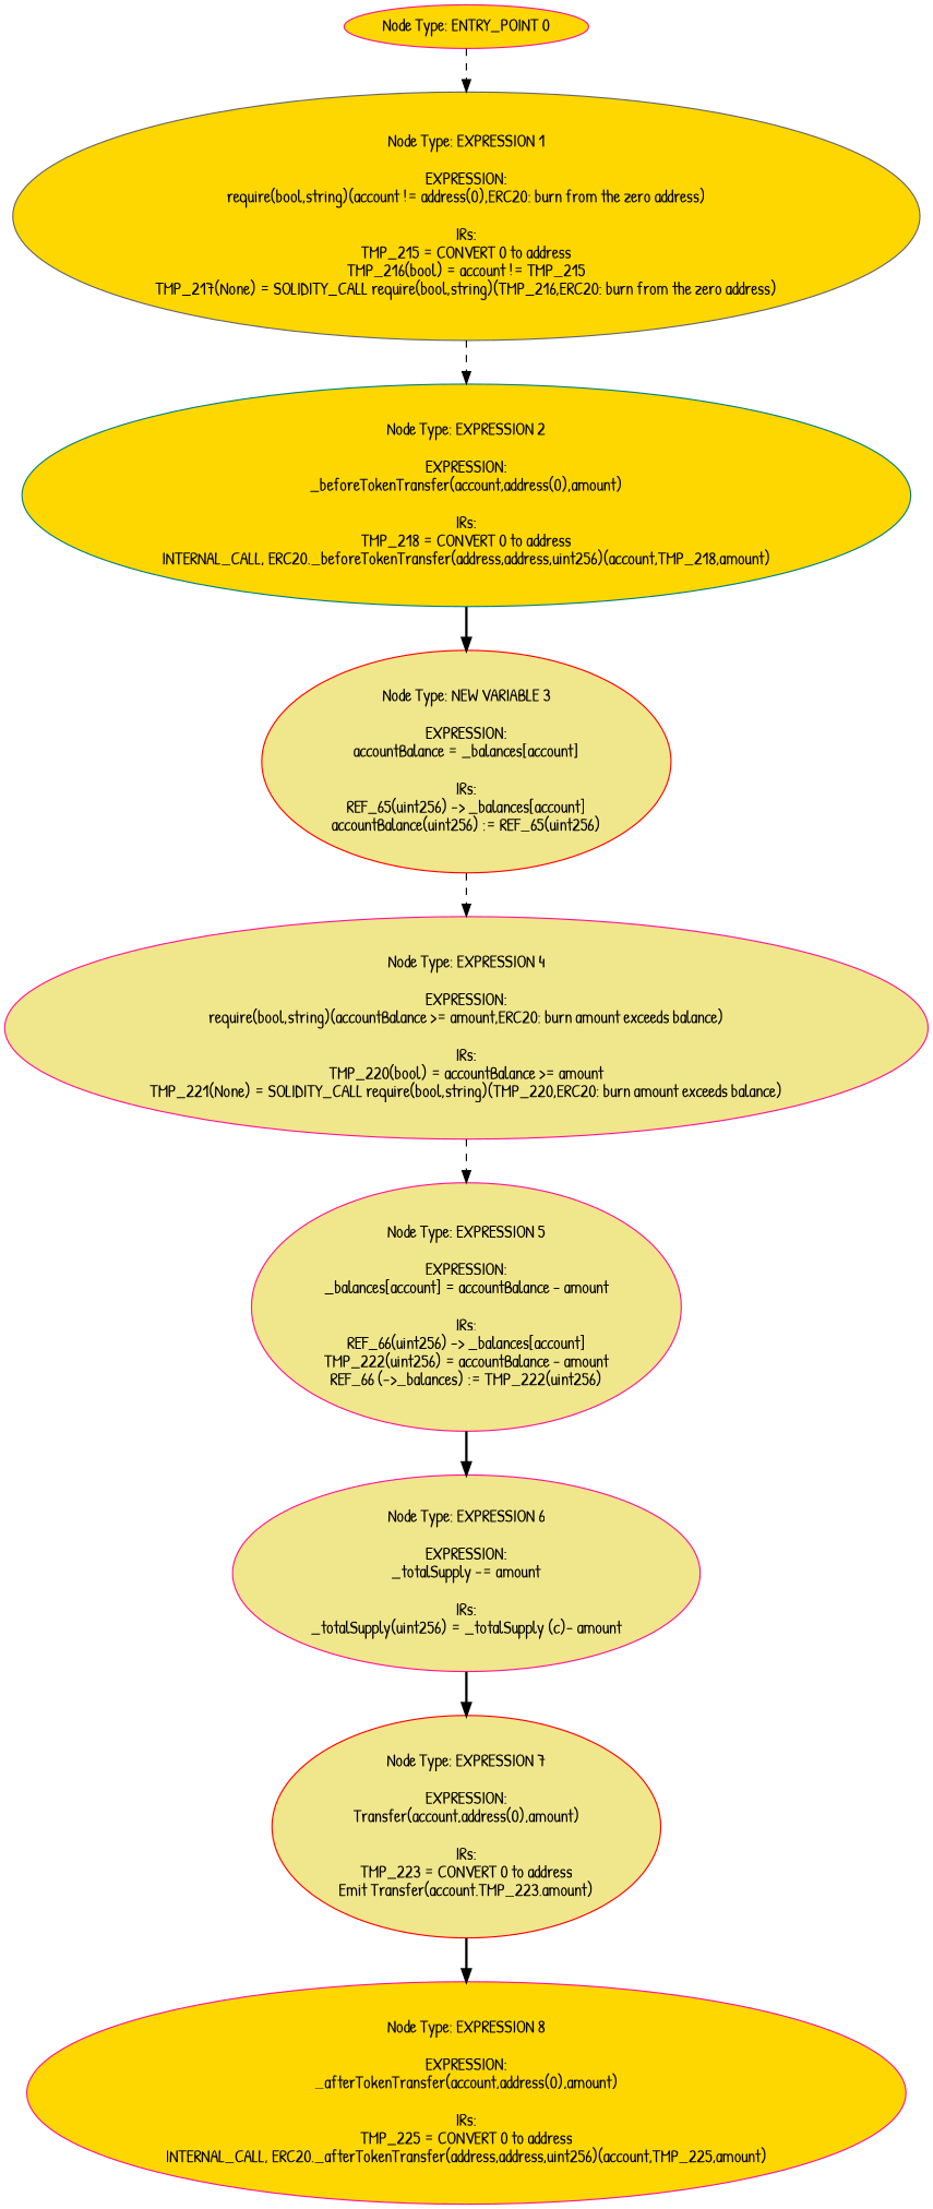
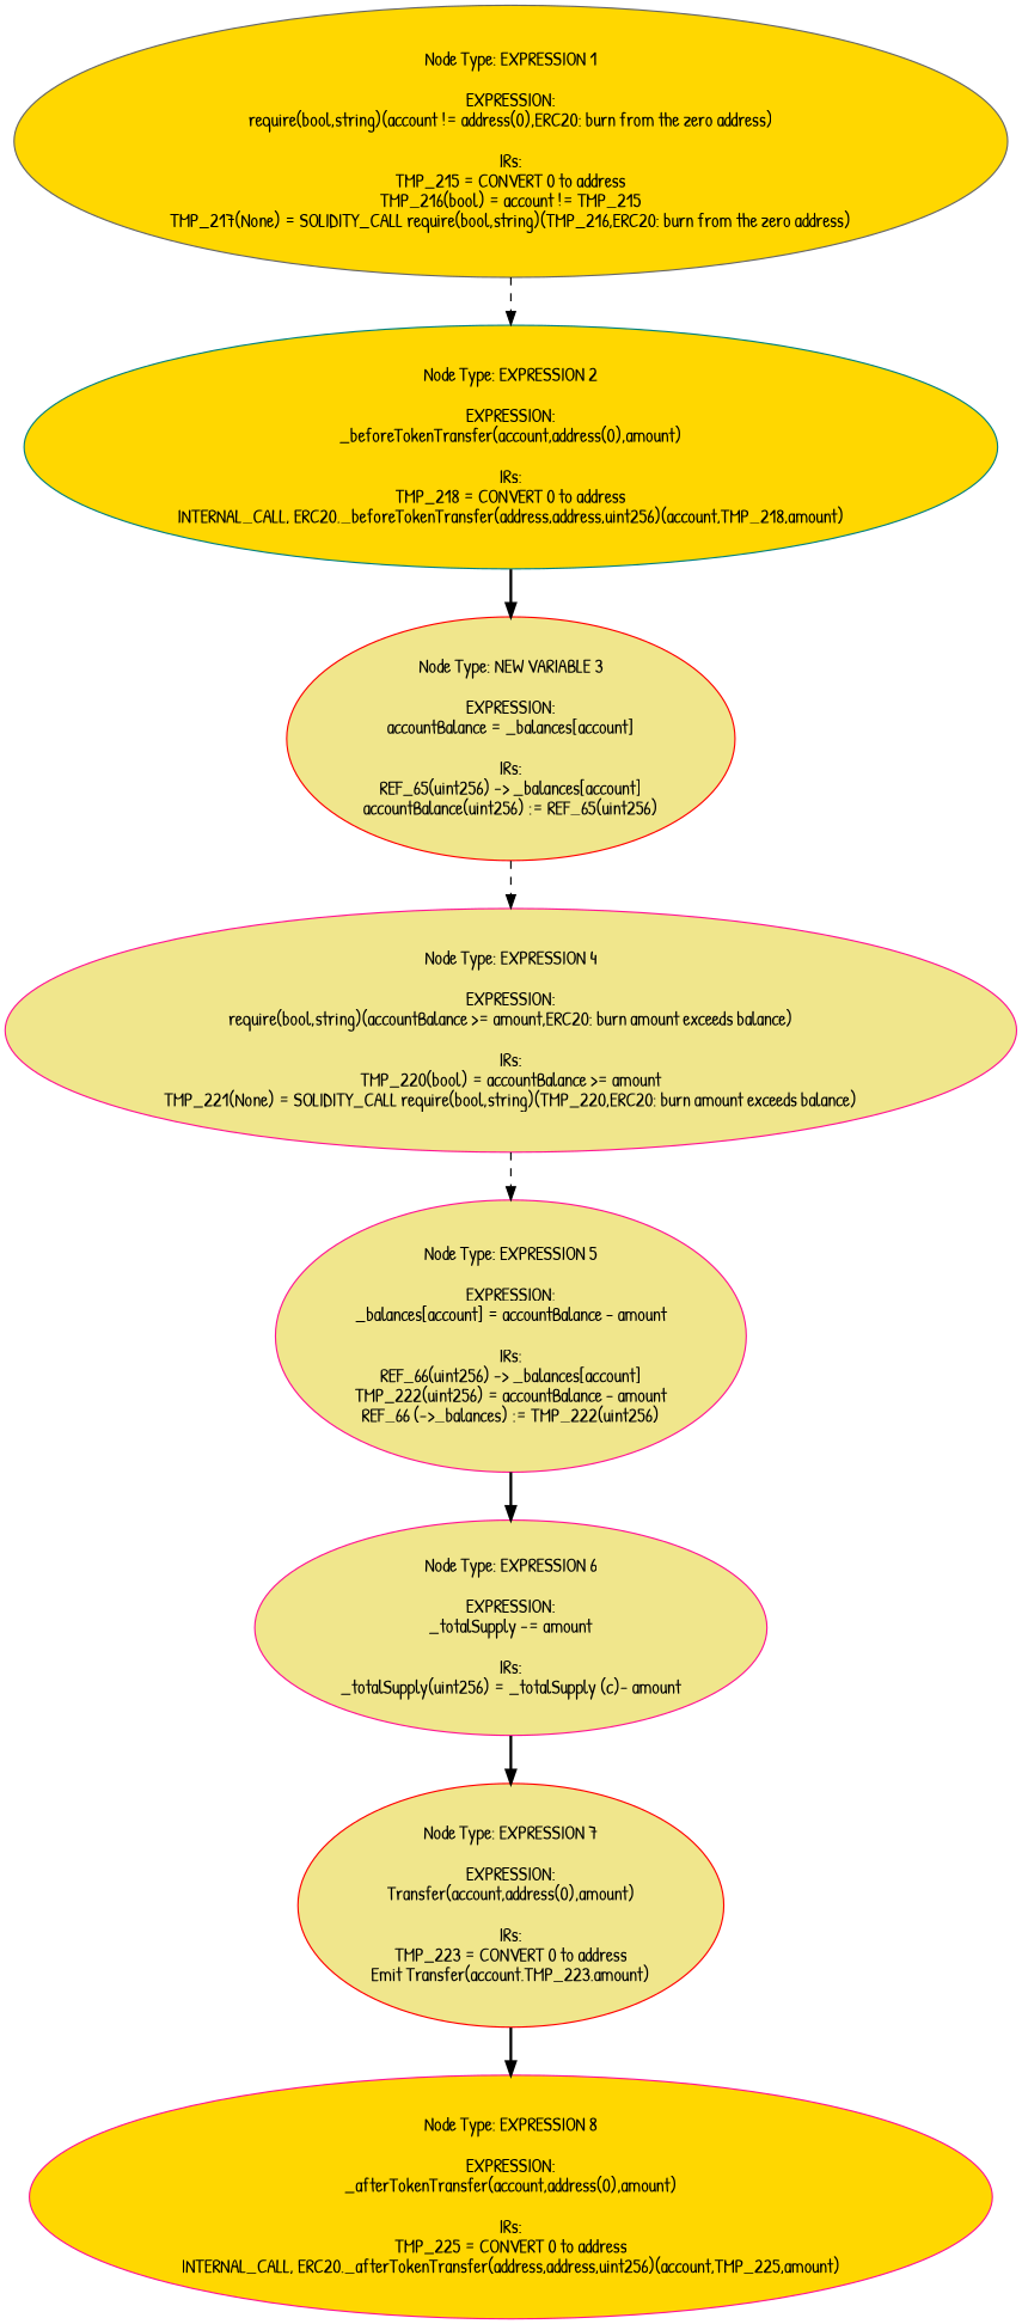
  digraph {
    fontname="Patrick Hand"
    node [style=filled fillcolor=khaki color=deeppink fontname="Patrick Hand"]
    edge [style=dashed fontname="Patrick Hand"]
-   n1 [label="Node Type: ENTRY_POINT 0\n" fillcolor=gold]
    n2 [label="Node Type: EXPRESSION 1\n\nEXPRESSION:\nrequire(bool,string)(account != address(0),ERC20: burn from the zero address)\n\nIRs:\nTMP_215 = CONVERT 0 to address\nTMP_216(bool) = account != TMP_215\nTMP_217(None) = SOLIDITY_CALL require(bool,string)(TMP_216,ERC20: burn from the zero address)" fillcolor=gold color=gray40]
    n3 [label="Node Type: EXPRESSION 2\n\nEXPRESSION:\n_beforeTokenTransfer(account,address(0),amount)\n\nIRs:\nTMP_218 = CONVERT 0 to address\nINTERNAL_CALL, ERC20._beforeTokenTransfer(address,address,uint256)(account,TMP_218,amount)" fillcolor=gold color=teal]
    n4 [label="Node Type: NEW VARIABLE 3\n\nEXPRESSION:\naccountBalance = _balances[account]\n\nIRs:\nREF_65(uint256) -> _balances[account]\naccountBalance(uint256) := REF_65(uint256)" color=red]
    n5 [label="Node Type: EXPRESSION 4\n\nEXPRESSION:\nrequire(bool,string)(accountBalance >= amount,ERC20: burn amount exceeds balance)\n\nIRs:\nTMP_220(bool) = accountBalance >= amount\nTMP_221(None) = SOLIDITY_CALL require(bool,string)(TMP_220,ERC20: burn amount exceeds balance)"]
    n6 [label="Node Type: EXPRESSION 5\n\nEXPRESSION:\n_balances[account] = accountBalance - amount\n\nIRs:\nREF_66(uint256) -> _balances[account]\nTMP_222(uint256) = accountBalance - amount\nREF_66 (->_balances) := TMP_222(uint256)"]
    n7 [label="Node Type: EXPRESSION 6\n\nEXPRESSION:\n_totalSupply -= amount\n\nIRs:\n_totalSupply(uint256) = _totalSupply (c)- amount"]
    n8 [label="Node Type: EXPRESSION 7\n\nEXPRESSION:\nTransfer(account,address(0),amount)\n\nIRs:\nTMP_223 = CONVERT 0 to address\nEmit Transfer(account.TMP_223.amount)" color=red]
    n9 [label="Node Type: EXPRESSION 8\n\nEXPRESSION:\n_afterTokenTransfer(account,address(0),amount)\n\nIRs:\nTMP_225 = CONVERT 0 to address\nINTERNAL_CALL, ERC20._afterTokenTransfer(address,address,uint256)(account,TMP_225,amount)" fillcolor=gold]
-   n1 -> n2
    n2 -> n3
    n3 -> n4 [style=bold]
    n4 -> n5
    n5 -> n6
    n6 -> n7 [style=bold]
    n7 -> n8 [style=bold]
    n8 -> n9 [style=bold]
  }
